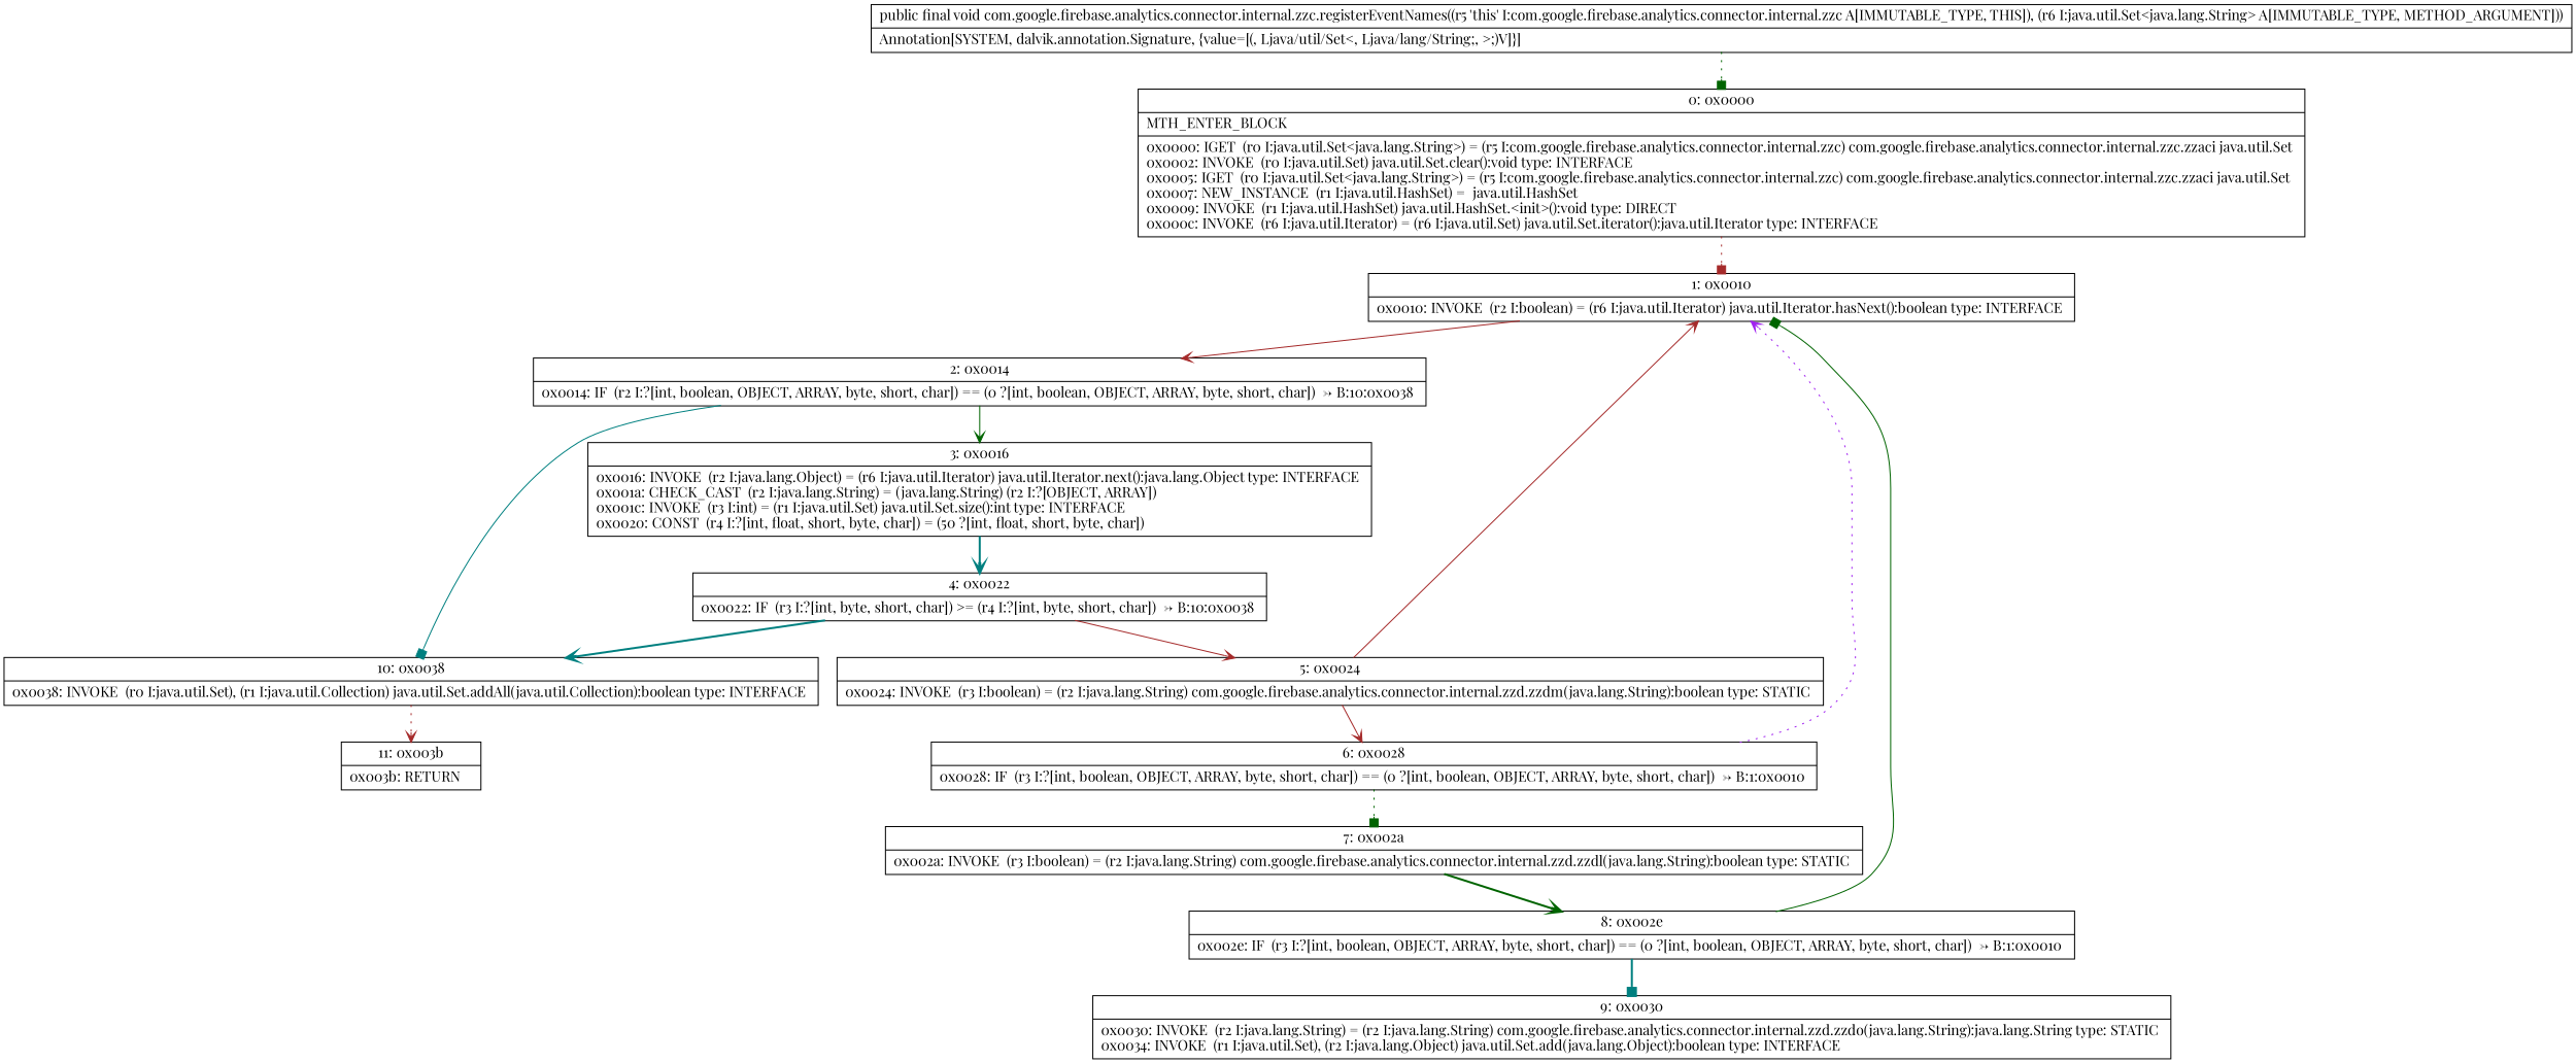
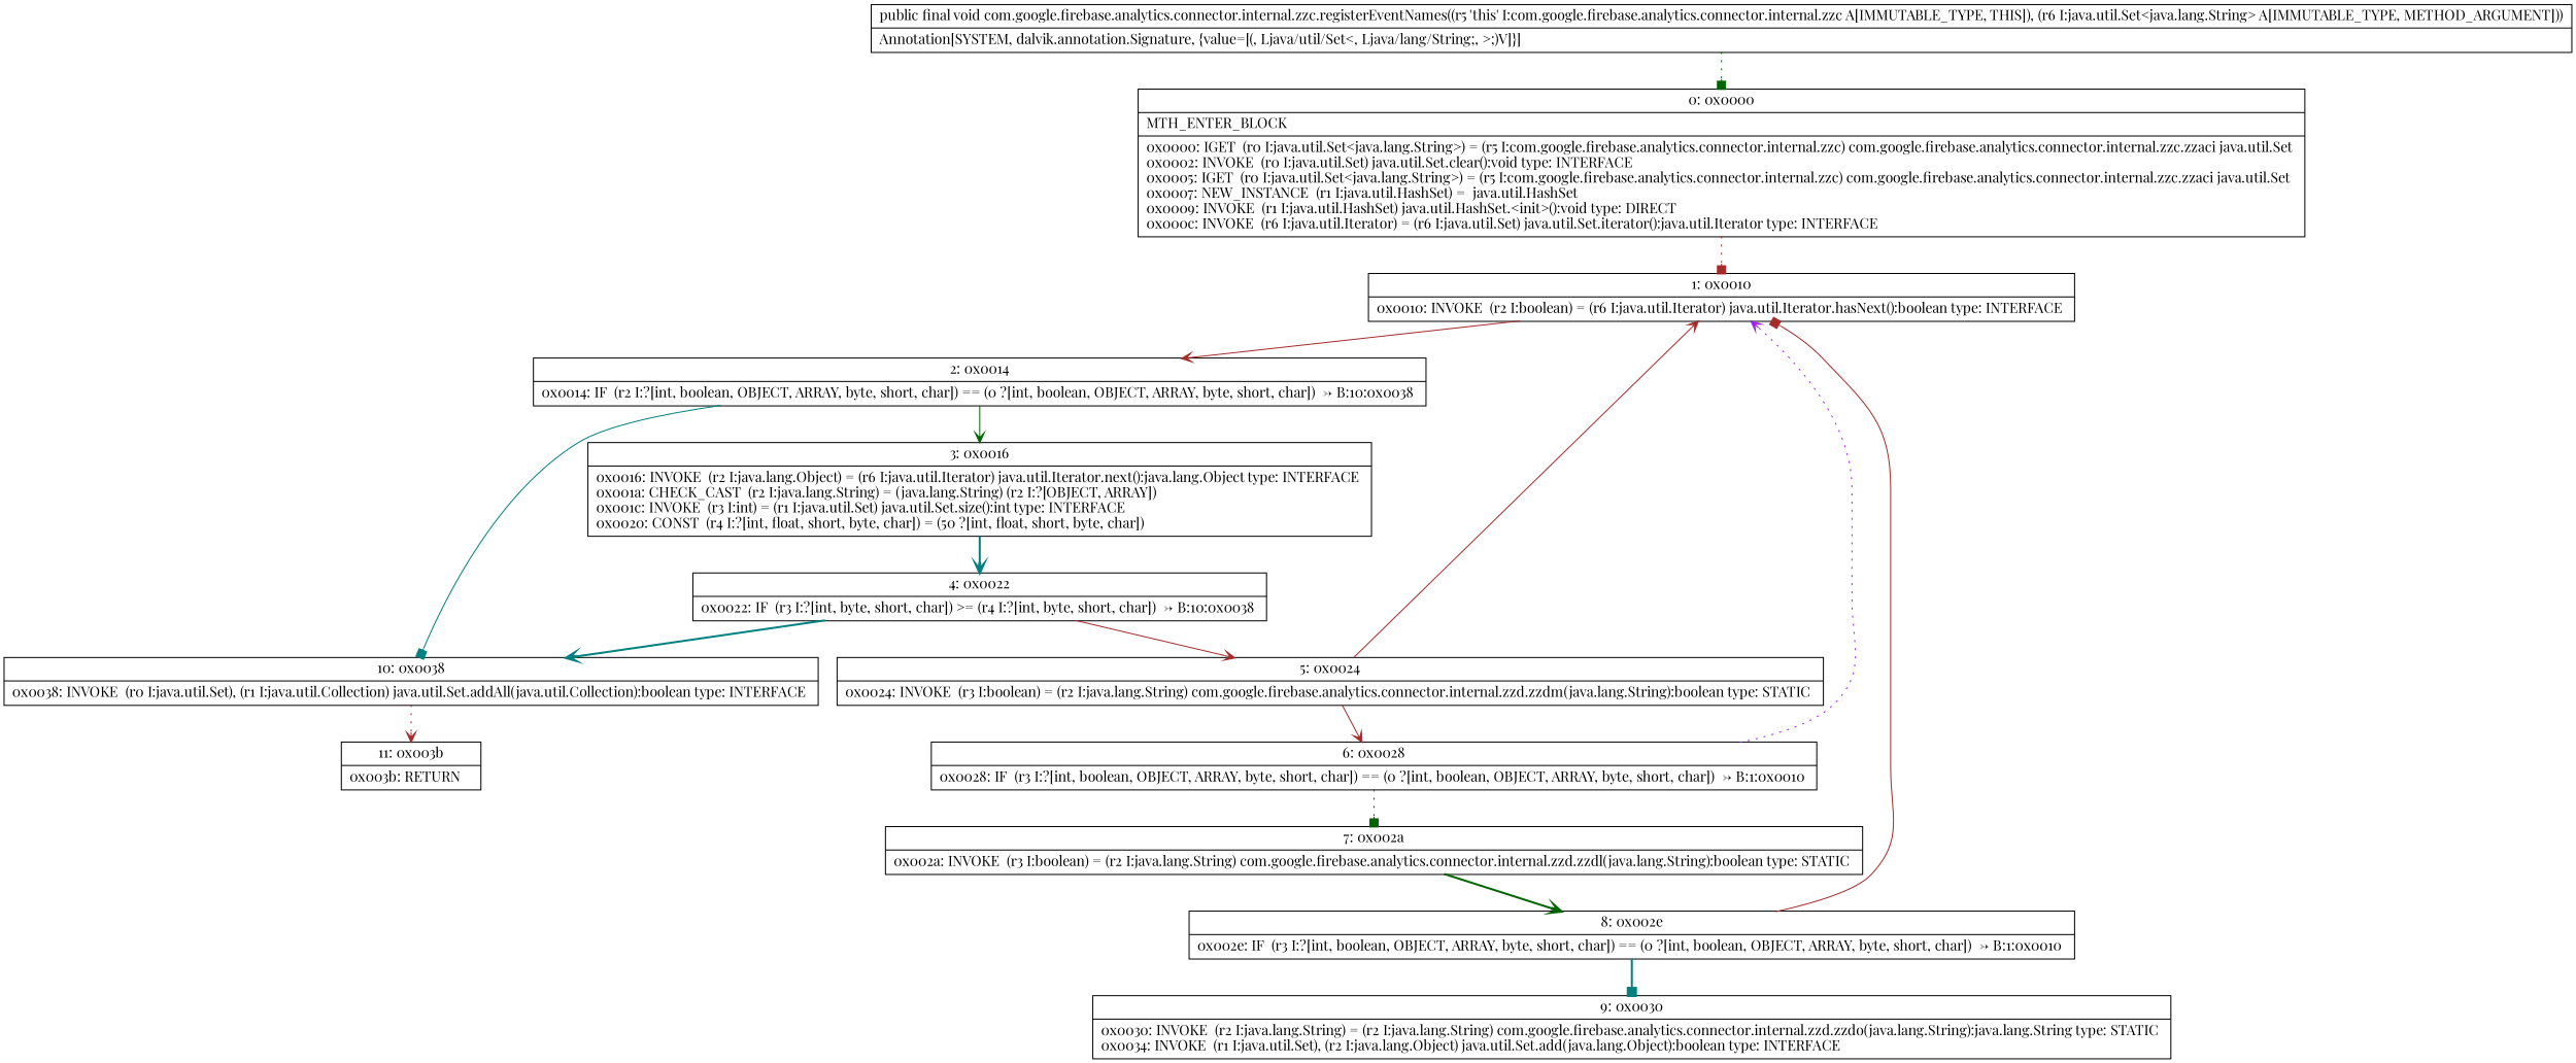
  digraph {
    fontname="Playfair Display"
    node [fontname="Playfair Display" shape=record]
    edge [arrowhead=vee color=brown fontname="Playfair Display" style=solid]
    n1 [label="{0\:\ 0x0000|MTH_ENTER_BLOCK\l|0x0000: IGET  (r0 I:java.util.Set\<java.lang.String\>) = (r5 I:com.google.firebase.analytics.connector.internal.zzc) com.google.firebase.analytics.connector.internal.zzc.zzaci java.util.Set \l0x0002: INVOKE  (r0 I:java.util.Set) java.util.Set.clear():void type: INTERFACE \l0x0005: IGET  (r0 I:java.util.Set\<java.lang.String\>) = (r5 I:com.google.firebase.analytics.connector.internal.zzc) com.google.firebase.analytics.connector.internal.zzc.zzaci java.util.Set \l0x0007: NEW_INSTANCE  (r1 I:java.util.HashSet) =  java.util.HashSet \l0x0009: INVOKE  (r1 I:java.util.HashSet) java.util.HashSet.\<init\>():void type: DIRECT \l0x000c: INVOKE  (r6 I:java.util.Iterator) = (r6 I:java.util.Set) java.util.Set.iterator():java.util.Iterator type: INTERFACE \l}"]
    n2 [label="{1\:\ 0x0010|0x0010: INVOKE  (r2 I:boolean) = (r6 I:java.util.Iterator) java.util.Iterator.hasNext():boolean type: INTERFACE \l}"]
    n3 [label="{2\:\ 0x0014|0x0014: IF  (r2 I:?[int, boolean, OBJECT, ARRAY, byte, short, char]) == (0 ?[int, boolean, OBJECT, ARRAY, byte, short, char])  \-\> B:10:0x0038 \l}"]
    n4 [label="{3\:\ 0x0016|0x0016: INVOKE  (r2 I:java.lang.Object) = (r6 I:java.util.Iterator) java.util.Iterator.next():java.lang.Object type: INTERFACE \l0x001a: CHECK_CAST  (r2 I:java.lang.String) = (java.lang.String) (r2 I:?[OBJECT, ARRAY]) \l0x001c: INVOKE  (r3 I:int) = (r1 I:java.util.Set) java.util.Set.size():int type: INTERFACE \l0x0020: CONST  (r4 I:?[int, float, short, byte, char]) = (50 ?[int, float, short, byte, char]) \l}"]
    n5 [label="{10\:\ 0x0038|0x0038: INVOKE  (r0 I:java.util.Set), (r1 I:java.util.Collection) java.util.Set.addAll(java.util.Collection):boolean type: INTERFACE \l}"]
    n6 [label="{4\:\ 0x0022|0x0022: IF  (r3 I:?[int, byte, short, char]) \>= (r4 I:?[int, byte, short, char])  \-\> B:10:0x0038 \l}"]
    n7 [label="{11\:\ 0x003b|0x003b: RETURN   \l}"]
    n8 [label="{5\:\ 0x0024|0x0024: INVOKE  (r3 I:boolean) = (r2 I:java.lang.String) com.google.firebase.analytics.connector.internal.zzd.zzdm(java.lang.String):boolean type: STATIC \l}"]
    n9 [label="{6\:\ 0x0028|0x0028: IF  (r3 I:?[int, boolean, OBJECT, ARRAY, byte, short, char]) == (0 ?[int, boolean, OBJECT, ARRAY, byte, short, char])  \-\> B:1:0x0010 \l}"]
    n10 [label="{7\:\ 0x002a|0x002a: INVOKE  (r3 I:boolean) = (r2 I:java.lang.String) com.google.firebase.analytics.connector.internal.zzd.zzdl(java.lang.String):boolean type: STATIC \l}"]
    n11 [label="{8\:\ 0x002e|0x002e: IF  (r3 I:?[int, boolean, OBJECT, ARRAY, byte, short, char]) == (0 ?[int, boolean, OBJECT, ARRAY, byte, short, char])  \-\> B:1:0x0010 \l}"]
    n12 [label="{9\:\ 0x0030|0x0030: INVOKE  (r2 I:java.lang.String) = (r2 I:java.lang.String) com.google.firebase.analytics.connector.internal.zzd.zzdo(java.lang.String):java.lang.String type: STATIC \l0x0034: INVOKE  (r1 I:java.util.Set), (r2 I:java.lang.Object) java.util.Set.add(java.lang.Object):boolean type: INTERFACE \l}"]
    n13 [label="{public final void com.google.firebase.analytics.connector.internal.zzc.registerEventNames((r5 'this' I:com.google.firebase.analytics.connector.internal.zzc A[IMMUTABLE_TYPE, THIS]), (r6 I:java.util.Set\<java.lang.String\> A[IMMUTABLE_TYPE, METHOD_ARGUMENT]))  | Annotation[SYSTEM, dalvik.annotation.Signature, \{value=[(, Ljava\/util\/Set\<, Ljava\/lang\/String;, \>;)V]\}]\l}"]
    n1 -> n2 [arrowhead=box style=dotted]
    n2 -> n3
    n3 -> n4 [color=darkgreen]
    n3 -> n5 [arrowhead=box color=teal]
    n4 -> n6 [color=teal style=bold]
    n5 -> n7 [style=dotted]
    n6 -> n5 [color=teal style=bold]
    n6 -> n8
    n8 -> n2
    n8 -> n9
    n9 -> n2 [color=purple style=dotted]
    n9 -> n10 [arrowhead=box color=darkgreen style=dotted]
    n10 -> n11 [color=darkgreen style=bold]
-   n11 -> n2 [arrowhead=box color=darkgreen]
+   n11 -> n2 [arrowhead=box]
    n11 -> n12 [arrowhead=box color=teal style=bold]
    n13 -> n1 [arrowhead=box color=darkgreen style=dotted]
  }
